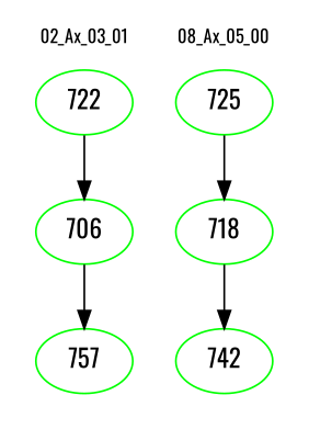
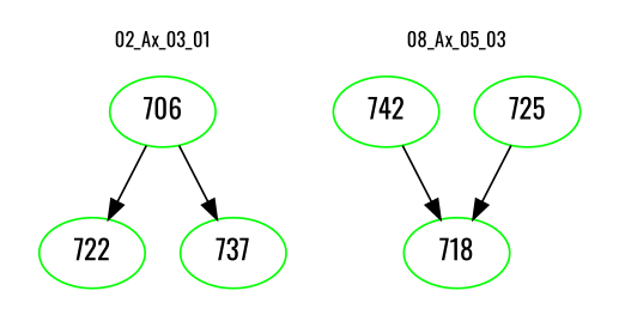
  digraph {
    fontname=Oswald
    node [color=green fontname=Oswald]
    edge [color=black fontname=Oswald]
    n1 [label=722]
    n2 [label=706]
-   n3 [label=757]
+   n3 [label=737]
    n4 [label=725]
    n5 [label=718]
    n6 [label=742]
    subgraph cluster_1 {
      color=white
      fontsize=10
      label="02_Ax_03_01"
      n1
      n2
      n3
    }
    subgraph cluster_2 {
      color=white
      fontsize=10
-     label="08_Ax_05_00"
+     label="08_Ax_05_03"
      n4
      n5
      n6
    }
-   n1 -> n2
+   n2 -> n1
    n2 -> n3
    n4 -> n5
-   n5 -> n6
+   n6 -> n5
  }
